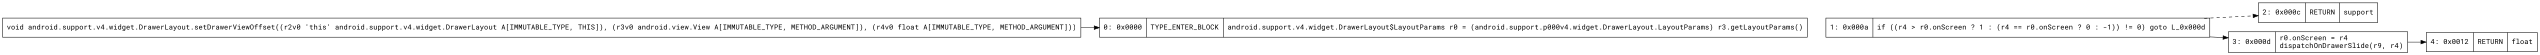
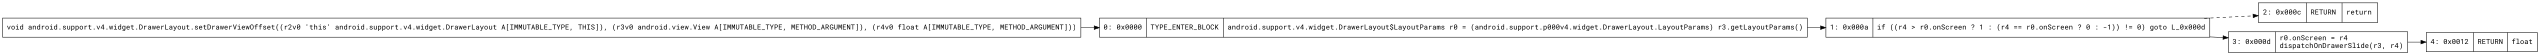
  digraph {
    fontname="Roboto Mono"
    rankdir=LR
    node [fontname="Roboto Mono" shape=record]
    edge [fontname="Roboto Mono"]
    n1 [label="{0\:\ 0x0000|TYPE_ENTER_BLOCK\l|android.support.v4.widget.DrawerLayout$LayoutParams r0 = (android.support.p000v4.widget.DrawerLayout.LayoutParams) r3.getLayoutParams()\l}"]
    n2 [label="{1\:\ 0x000a|if ((r4 \> r0.onScreen ? 1 : (r4 == r0.onScreen ? 0 : \-1)) != 0) goto L_0x000d\l}"]
-   n3 [label="{2\:\ 0x000c|RETURN\l|support\l}"]
-   n4 [label="{3\:\ 0x000d|r0.onScreen = r4\ldispatchOnDrawerSlide(r9, r4)\l}"]
+   n3 [label="{2\:\ 0x000c|RETURN\l|return\l}"]
+   n4 [label="{3\:\ 0x000d|r0.onScreen = r4\ldispatchOnDrawerSlide(r3, r4)\l}"]
    n5 [label="{4\:\ 0x0012|RETURN\l|float\l}"]
    n6 [label="{void android.support.v4.widget.DrawerLayout.setDrawerViewOffset((r2v0 'this' android.support.v4.widget.DrawerLayout A[IMMUTABLE_TYPE, THIS]), (r3v0 android.view.View A[IMMUTABLE_TYPE, METHOD_ARGUMENT]), (r4v0 float A[IMMUTABLE_TYPE, METHOD_ARGUMENT])) }"]
+   n1 -> n2
    n2 -> n3 [style=dashed]
    n2 -> n4
    n4 -> n5
    n6 -> n1
  }
